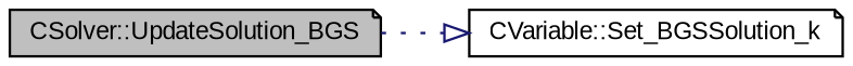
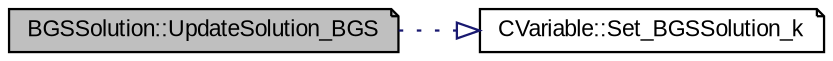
  digraph {
    rankdir=LR
    fontname="Liberation Sans"
    node [color=black fontname="Liberation Sans" fontsize=10 shape=note style=filled]
-   n1 [fillcolor=grey75 fontcolor=black height=0.2 label="CSolver::UpdateSolution_BGS" width=0.4]
+   n1 [fillcolor=grey75 fontcolor=black height=0.2 label="BGSSolution::UpdateSolution_BGS" width=0.4]
    n2 [fillcolor=white height=0.2 label="CVariable::Set_BGSSolution_k" width=0.4]
    n1 -> n2 [color=midnightblue fontname="Liberation Sans" fontsize=10 labelfontname=Helvetica labelfontsize=10 style=dotted arrowhead=onormal]
  }
